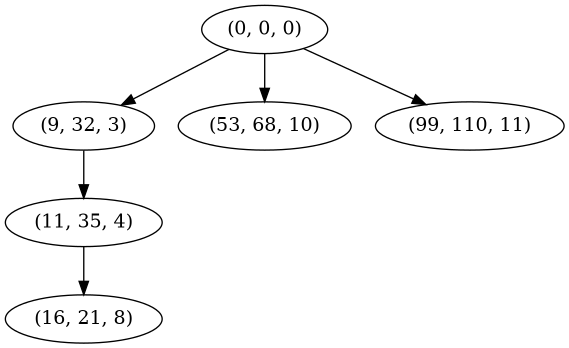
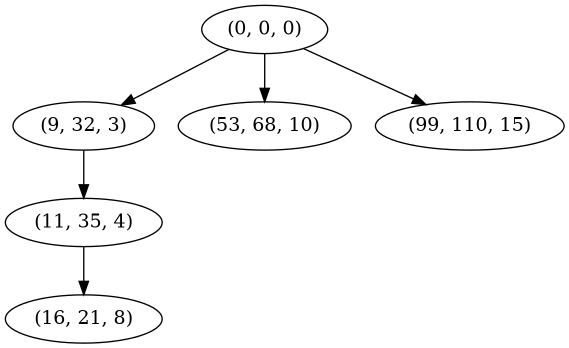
  digraph {
    n1 [label="(9, 32, 3)"]
    "(0, 0, 0)"
    "(53, 68, 10)"
-   "(99, 110, 11)"
+   "(99, 110, 11)" [label="(99, 110, 15)"]
    "(11, 35, 4)"
    n6 [label="(16, 21, 8)"]
    n1 -> "(11, 35, 4)"
    "(0, 0, 0)" -> n1
    "(0, 0, 0)" -> "(53, 68, 10)"
    "(0, 0, 0)" -> "(99, 110, 11)"
    "(11, 35, 4)" -> n6
  }
